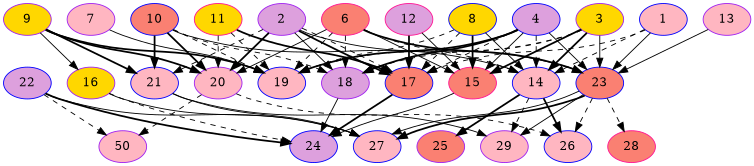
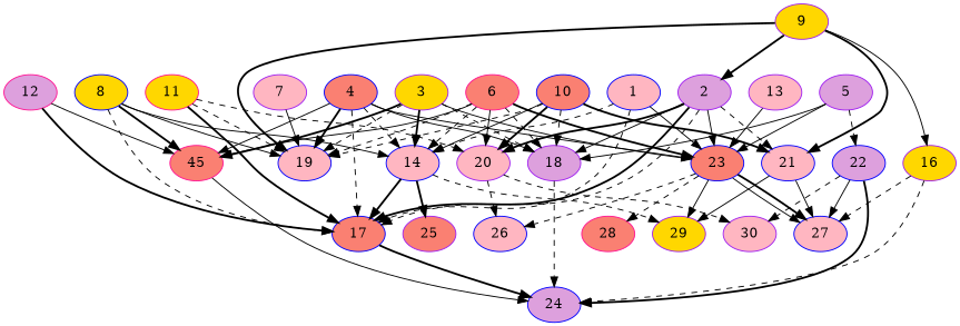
  digraph {
    node [alpha=0.03 color=blue fillcolor=lightpink style=filled]
    edge [style=dashed]
    1 [alpha=0.05 expect_size=34131968]
    14 [expect_size=26124288]
    17 [alpha=0.09 expect_size=34847744 fillcolor=salmon]
    23 [alpha=0.05 expect_size=12720128 fillcolor=salmon]
    25 [alpha=0.10 color=purple expect_size=43976704 fillcolor=salmon]
    26 [alpha=0.11 expect_size=45384704]
-   29 [alpha=0.14 color=purple expect_size=19260416]
+   29 [alpha=0.14 color=purple expect_size=19260416 fillcolor=gold]
    24 [alpha=0.17 expect_size=36140032 fillcolor=plum]
    27 [alpha=0.01 expect_size=38024192]
    28 [alpha=0.07 color=deeppink expect_size=12661760 fillcolor=salmon]
    2 [color=purple expect_size=50487296 fillcolor=plum]
    18 [color=purple expect_size=32699392 fillcolor=plum]
    20 [alpha=0.09 color=purple expect_size=12212224]
    21 [alpha=0.12 expect_size=5253120]
-   30 [alpha=0.20 color=purple expect_size=13369344 label=50]
+   30 [alpha=0.20 color=purple expect_size=13369344]
    3 [alpha=0.13 color=purple expect_size=25109504 fillcolor=gold]
-   15 [alpha=0.01 color=deeppink expect_size=40230912 fillcolor=salmon]
+   15 [alpha=0.01 color=deeppink expect_size=40230912 fillcolor=salmon label=45]
    19 [alpha=0.18 expect_size=45934592]
-   4 [alpha=0.06 expect_size=7858176 fillcolor=plum]
+   4 [alpha=0.06 expect_size=7858176 fillcolor=salmon]
+   5 [alpha=0.10 color=purple expect_size=6785024 fillcolor=plum]
    22 [alpha=0.14 expect_size=27542528 fillcolor=plum]
    6 [alpha=0.08 color=deeppink expect_size=24737792 fillcolor=salmon]
    7 [alpha=0.19 color=purple expect_size=27136000]
    8 [alpha=0.06 expect_size=40676352 fillcolor=gold]
    9 [alpha=0.06 color=purple expect_size=9475072 fillcolor=gold]
    16 [alpha=0.17 color=purple expect_size=17096704 fillcolor=gold]
    10 [alpha=0.17 expect_size=50419712 fillcolor=salmon]
    11 [alpha=0.09 color=deeppink expect_size=23084032 fillcolor=gold]
    12 [alpha=0.14 color=deeppink expect_size=35714048 fillcolor=plum]
    13 [alpha=0.10 color=purple expect_size=43156480]
    1 -> 14
    1 -> 17
    1 -> 23 [style=solid]
    14 -> 25 [style=bold]
-   14 -> 26 [style=bold]
+   14 -> 17 [style=bold]
    14 -> 29
    17 -> 24 [style=bold]
    23 -> 26
    23 -> 29 [style=solid]
    23 -> 27 [style=solid]
    23 -> 27 [style=bold]
    23 -> 28
    2 -> 17 [style=bold]
    2 -> 17
    2 -> 23 [style=solid]
    2 -> 18 [style=solid]
    2 -> 20 [style=bold]
    2 -> 21
-   18 -> 24 [style=solid]
+   18 -> 24
    20 -> 26
    20 -> 30
    21 -> 29 [style=solid]
    21 -> 27 [style=solid]
    3 -> 14 [style=bold]
    3 -> 23 [style=solid]
    3 -> 18
    3 -> 15 [style=bold]
    3 -> 19
    15 -> 24 [style=solid]
    4 -> 14
    4 -> 17
    4 -> 23 [style=solid]
-   4 -> 18 [style=bold]
+   4 -> 18 [style=solid]
    4 -> 15 [style=solid]
    4 -> 19 [style=bold]
+   5 -> 23 [style=solid]
+   5 -> 18 [style=solid]
+   5 -> 22
    22 -> 24 [style=bold]
    22 -> 27 [style=solid]
    22 -> 30
    6 -> 14
    6 -> 23 [style=bold]
    6 -> 18
    6 -> 20 [style=solid]
    6 -> 15 [style=solid]
    6 -> 19
    7 -> 19 [style=solid]
    8 -> 14 [style=solid]
    8 -> 17
    8 -> 15 [style=bold]
-   8 -> 19
-   9 -> 20 [style=bold]
+   8 -> 19 [style=solid]
+   9 -> 2 [style=bold]
    9 -> 21 [style=bold]
    9 -> 19 [style=bold]
    9 -> 16 [style=solid]
    16 -> 24
-   16 -> 27 [style=solid]
+   16 -> 27
    10 -> 14 [style=solid]
    10 -> 18
    10 -> 20 [style=bold]
    10 -> 21 [style=bold]
    10 -> 19
    11 -> 17 [style=bold]
    11 -> 20
    11 -> 19
    12 -> 17 [style=bold]
    12 -> 15 [style=solid]
    13 -> 23 [style=solid]
  }
